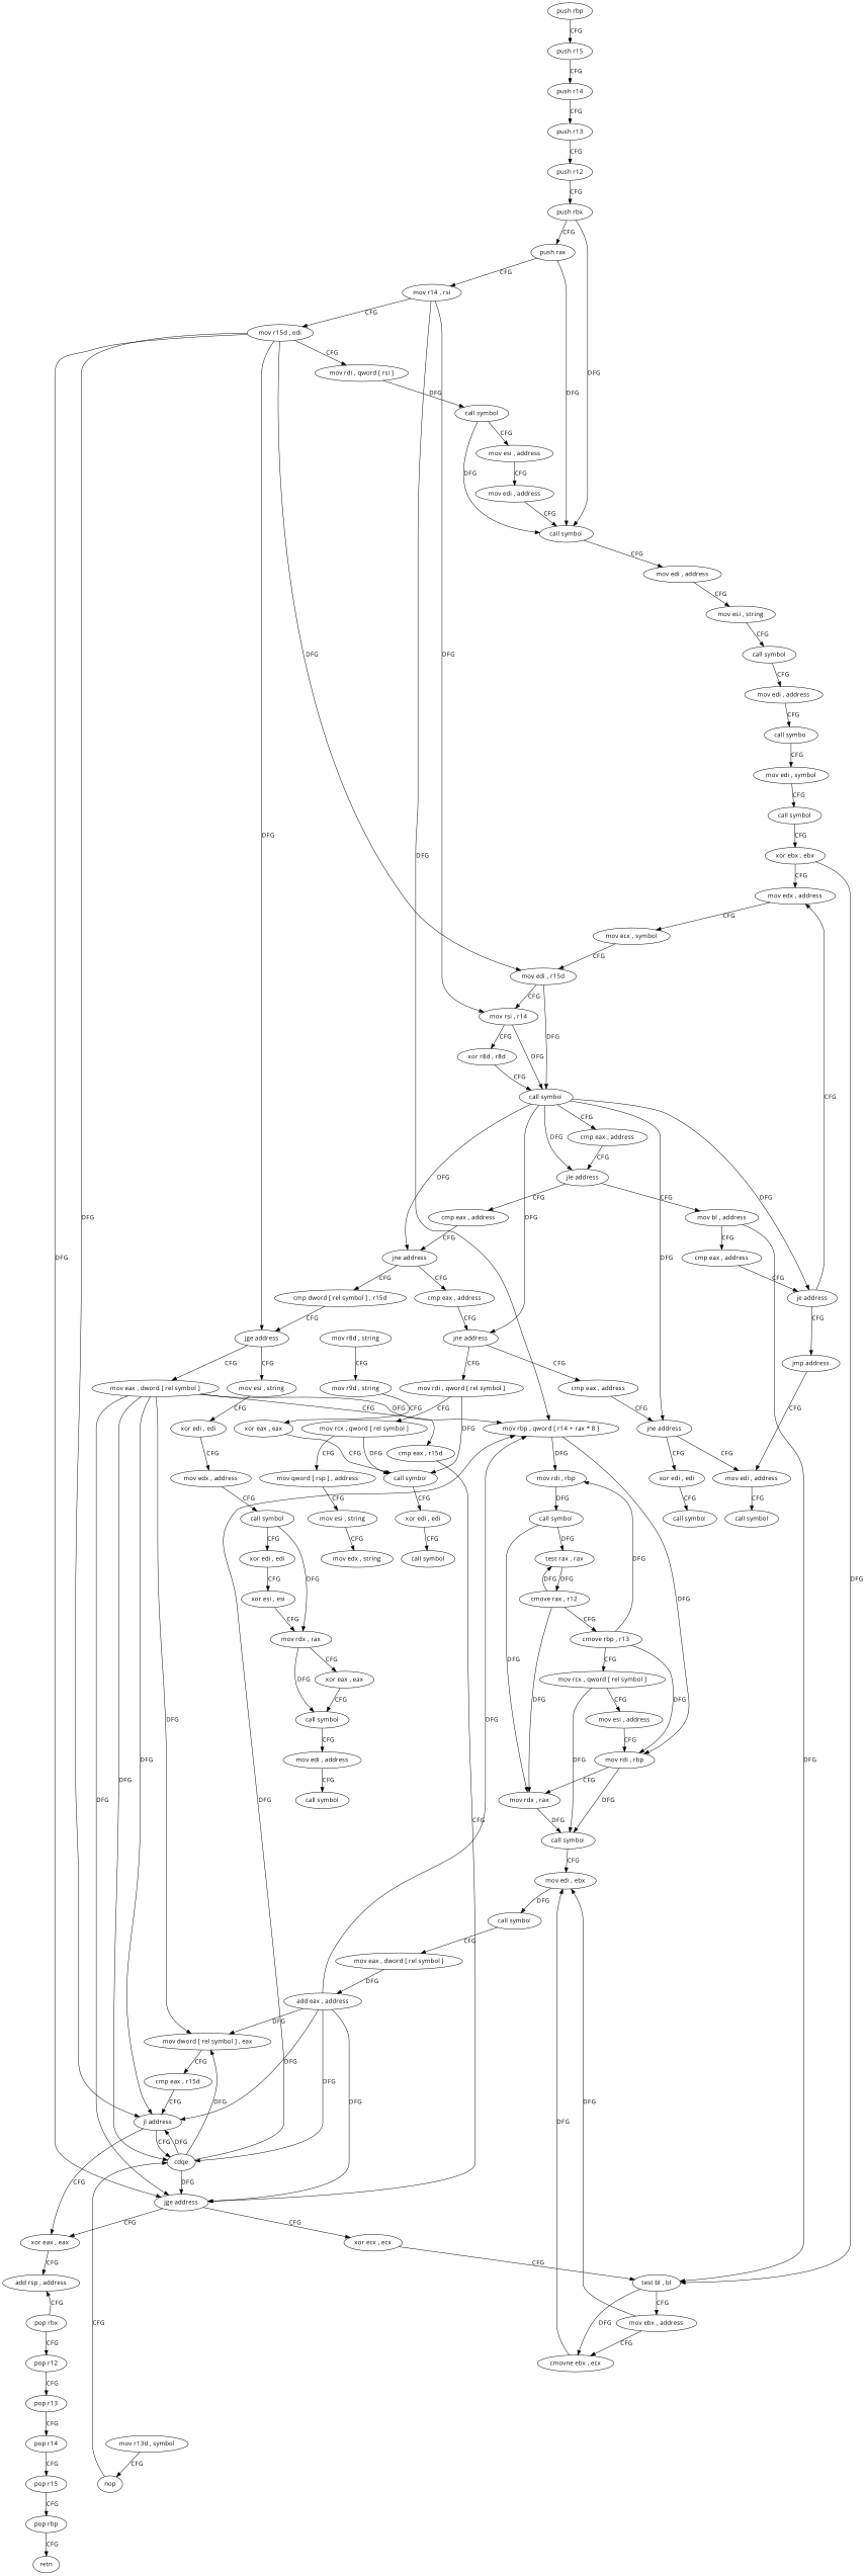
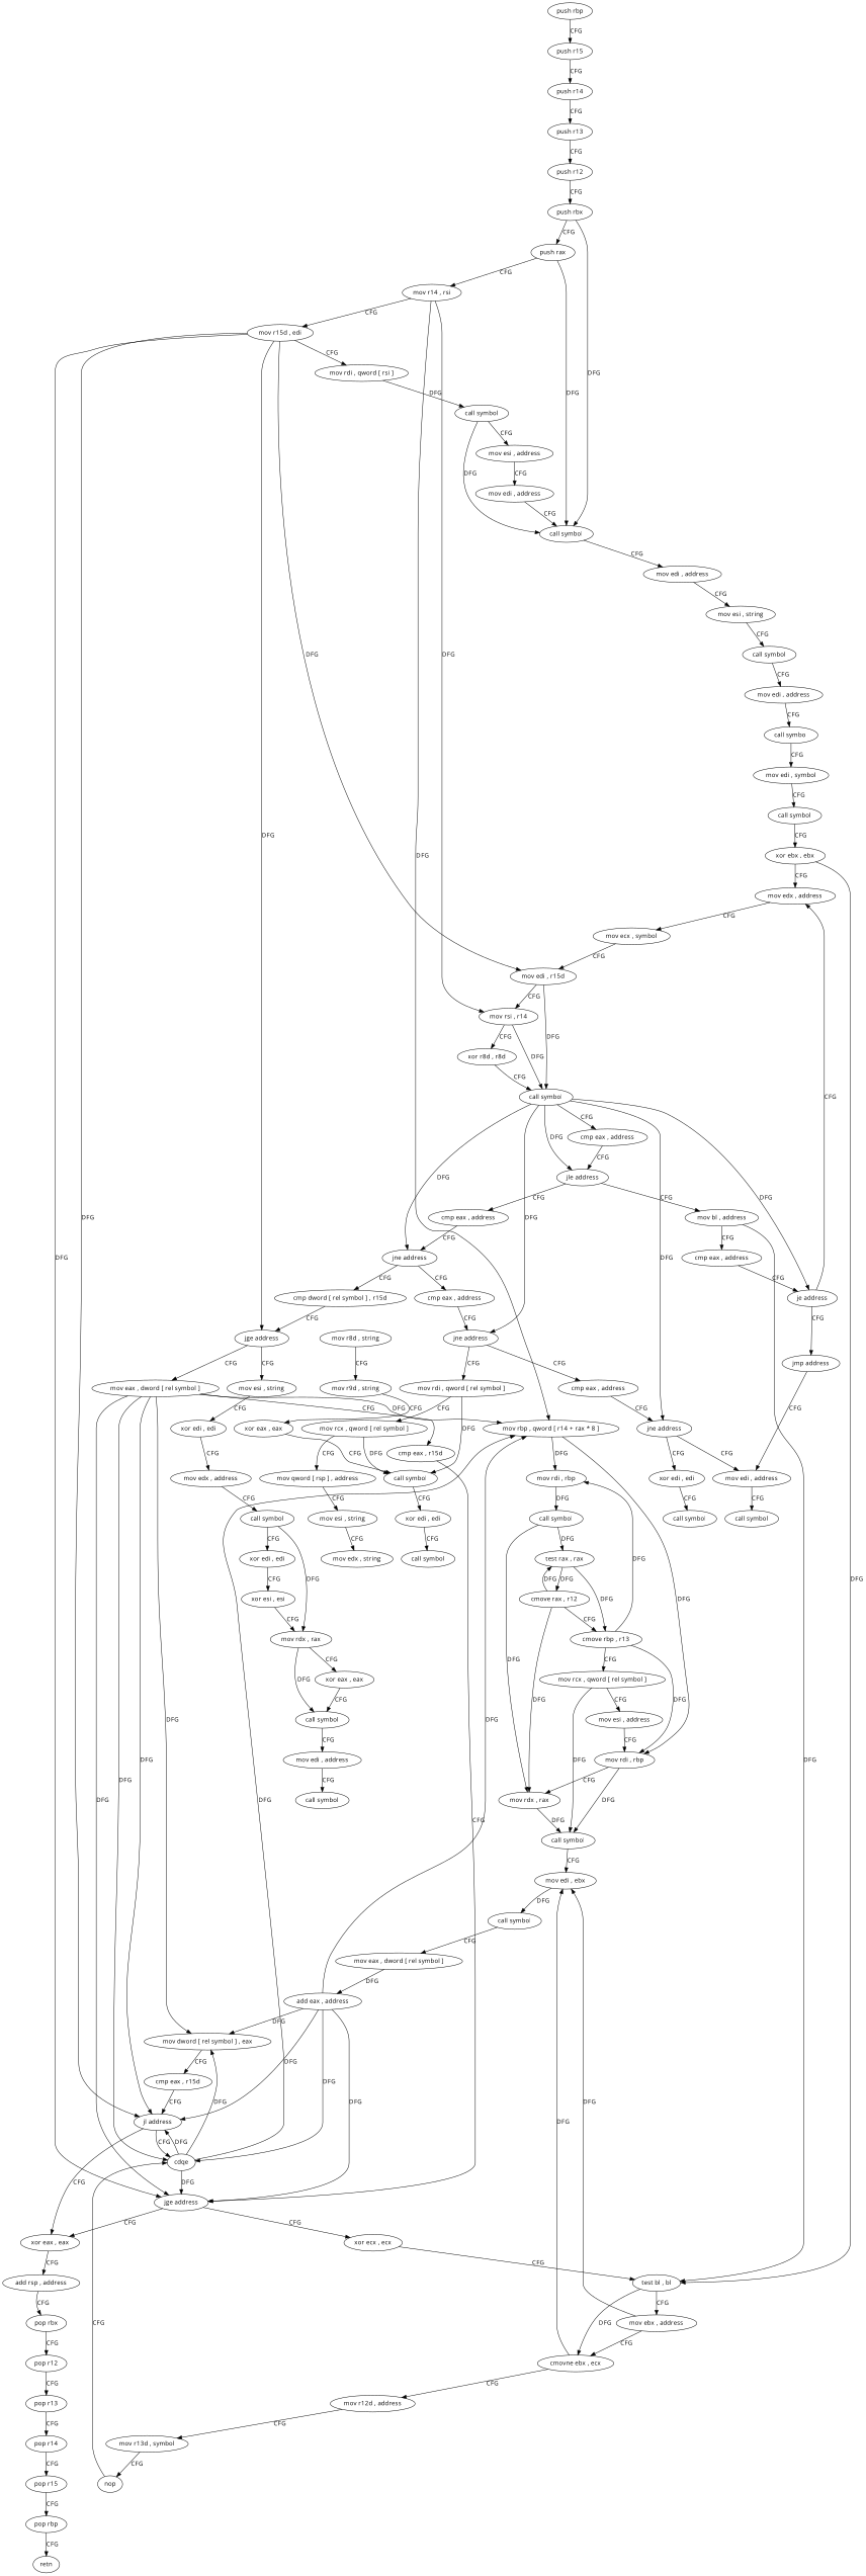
  digraph {
    fontname="Open Sans"
    node [fontname="Open Sans"]
    edge [fontname="Open Sans"]
    n1 [label="push rbp"]
    n2 [label="push r15"]
    n3 [label="push r14"]
    n4 [label="push r13"]
    n5 [label="push r12"]
    n6 [label="push rbx"]
    n7 [label="push rax"]
    n8 [label="call symbol"]
    n9 [label="mov r14 , rsi"]
    n10 [label="mov edi , address"]
    n11 [label="mov r15d , edi"]
    n12 [label="mov rsi , r14"]
    n13 [label="mov rbp , qword [ r14 + rax * 8 ]"]
    n14 [label="mov rdi , qword [ rsi ]"]
    n15 [label="jge address"]
    n16 [label="mov edi , r15d"]
    n17 [label="jge address"]
    n18 [label="jl address"]
    n19 [label="call symbol"]
    n20 [label="xor r8d , r8d"]
    n21 [label="mov rdi , rbp"]
    n22 [label="mov rdi , rbp"]
    n23 [label="call symbol"]
    n24 [label="mov esi , string"]
    n25 [label="mov eax , dword [ rel symbol ]"]
    n26 [label="xor eax , eax"]
    n27 [label="xor ecx , ecx"]
    n28 [label=cdqe]
    n29 [label="mov esi , address"]
    n30 [label="mov edi , address"]
    n31 [label="mov esi , string"]
    n32 [label="call symbol"]
    n33 [label="mov edi , address"]
    n34 [label="call symbol"]
    n35 [label="mov edi , symbol"]
    n36 [label="call symbol"]
    n37 [label="xor ebx , ebx"]
    n38 [label="mov edx , address"]
    n39 [label="test bl , bl"]
    n40 [label="mov ecx , symbol"]
    n41 [label="mov ebx , address"]
    n42 [label="cmovne ebx , ecx"]
    n43 [label="cmp eax , address"]
    n44 [label="jne address"]
    n45 [label="cmp eax , address"]
    n46 [label="cmp dword [ rel symbol ] , r15d"]
    n47 [label="jne address"]
    n48 [label="cmp eax , address"]
    n49 [label="mov rdi , qword [ rel symbol ]"]
    n50 [label="mov bl , address"]
    n51 [label="cmp eax , address"]
    n52 [label="je address"]
    n53 [label="jmp address"]
    n54 [label="mov edi , address"]
    n55 [label="call symbol"]
    n56 [label="jne address"]
    n57 [label="mov rcx , qword [ rel symbol ]"]
    n58 [label="call symbol"]
    n59 [label="xor edi , edi"]
    n60 [label="mov qword [ rsp ] , address"]
    n61 [label="xor edi , edi"]
    n62 [label="xor edi , edi"]
    n63 [label="cmp eax , r15d"]
    n64 [label="mov dword [ rel symbol ] , eax"]
    n65 [label="mov edx , address"]
    n66 [label="cmp eax , r15d"]
    n67 [label="cmp eax , address"]
    n68 [label="jle address"]
    n69 [label="call symbol"]
    n70 [label="mov esi , string"]
    n71 [label="mov edx , string"]
    n72 [label="mov r8d , string"]
    n73 [label="mov r9d , string"]
    n74 [label="xor eax , eax"]
    n75 [label="call symbol"]
    n76 [label="call symbol"]
    n77 [label="xor edi , edi"]
    n78 [label="mov rdx , rax"]
    n79 [label="xor esi , esi"]
    n80 [label="xor eax , eax"]
    n81 [label="call symbol"]
    n82 [label="mov edi , address"]
    n83 [label="call symbol"]
    n84 [label="add rsp , address"]
    n85 [label="pop rbx"]
    n86 [label="pop r12"]
    n87 [label="pop r13"]
    n88 [label="pop r14"]
    n89 [label="pop r15"]
    n90 [label="pop rbp"]
    n91 [label=retn]
    n92 [label="mov edi , ebx"]
+   n93 [label="mov r12d , address"]
    n94 [label="call symbol"]
    n95 [label="mov r13d , symbol"]
    n96 [label=nop]
    n97 [label="call symbol"]
    n98 [label="mov rdx , rax"]
    n99 [label="call symbol"]
    n100 [label="test rax , rax"]
    n101 [label="cmove rax , r12"]
    n102 [label="cmove rbp , r13"]
    n103 [label="mov rcx , qword [ rel symbol ]"]
    n104 [label="mov esi , address"]
    n105 [label="mov eax , dword [ rel symbol ]"]
    n106 [label="add eax , address"]
    n1 -> n2 [label=CFG]
    n2 -> n3 [label=CFG]
    n3 -> n4 [label=CFG]
    n4 -> n5 [label=CFG]
    n5 -> n6 [label=CFG]
    n6 -> n7 [label=CFG]
    n6 -> n8 [label=DFG]
    n7 -> n8 [label=DFG]
    n7 -> n9 [label=CFG]
    n8 -> n10 [label=CFG]
    n9 -> n11 [label=CFG]
    n9 -> n12 [label=DFG]
    n9 -> n13 [label=DFG]
    n10 -> n31 [label=CFG]
    n11 -> n14 [label=CFG]
    n11 -> n15 [label=DFG]
    n11 -> n16 [label=DFG]
    n11 -> n17 [label=DFG]
    n11 -> n18 [label=DFG]
    n12 -> n19 [label=DFG]
    n12 -> n20 [label=CFG]
    n13 -> n21 [label=DFG]
    n13 -> n22 [label=DFG]
    n14 -> n23 [label=DFG]
    n15 -> n24 [label=CFG]
    n15 -> n25 [label=CFG]
    n16 -> n12 [label=CFG]
    n16 -> n19 [label=DFG]
    n17 -> n26 [label=CFG]
    n17 -> n27 [label=CFG]
    n18 -> n26 [label=CFG]
    n18 -> n28 [label=CFG]
    n19 -> n44 [label=DFG]
    n19 -> n47 [label=DFG]
    n19 -> n52 [label=DFG]
    n19 -> n56 [label=DFG]
    n19 -> n67 [label=CFG]
    n19 -> n68 [label=DFG]
    n20 -> n19 [label=CFG]
    n21 -> n97 [label=DFG]
    n22 -> n98 [label=CFG]
    n22 -> n99 [label=DFG]
    n23 -> n8 [label=DFG]
    n23 -> n29 [label=CFG]
    n24 -> n62 [label=CFG]
    n25 -> n13 [label=DFG]
    n25 -> n17 [label=DFG]
    n25 -> n18 [label=DFG]
    n25 -> n28 [label=DFG]
    n25 -> n63 [label=CFG]
    n25 -> n64 [label=DFG]
    n26 -> n84 [label=CFG]
    n27 -> n39 [label=CFG]
    n28 -> n13 [label=DFG]
    n28 -> n17 [label=DFG]
    n28 -> n18 [label=DFG]
    n28 -> n64 [label=DFG]
    n29 -> n30 [label=CFG]
    n30 -> n8 [label=CFG]
    n31 -> n32 [label=CFG]
    n32 -> n33 [label=CFG]
    n33 -> n34 [label=CFG]
    n34 -> n35 [label=CFG]
    n35 -> n36 [label=CFG]
    n36 -> n37 [label=CFG]
    n37 -> n38 [label=CFG]
    n37 -> n39 [label=DFG]
    n38 -> n40 [label=CFG]
    n39 -> n41 [label=CFG]
    n39 -> n42 [label=DFG]
    n40 -> n16 [label=CFG]
    n41 -> n42 [label=CFG]
    n41 -> n92 [label=DFG]
    n42 -> n92 [label=DFG]
+   n42 -> n93 [label=CFG]
    n43 -> n44 [label=CFG]
    n44 -> n45 [label=CFG]
    n44 -> n46 [label=CFG]
    n45 -> n47 [label=CFG]
    n46 -> n15 [label=CFG]
    n47 -> n48 [label=CFG]
    n47 -> n49 [label=CFG]
    n48 -> n56 [label=CFG]
    n49 -> n57 [label=CFG]
    n49 -> n58 [label=DFG]
    n50 -> n39 [label=DFG]
    n50 -> n51 [label=CFG]
    n51 -> n52 [label=CFG]
    n52 -> n38 [label=CFG]
    n52 -> n53 [label=CFG]
    n53 -> n54 [label=CFG]
    n54 -> n55 [label=CFG]
    n56 -> n54 [label=CFG]
    n56 -> n59 [label=CFG]
    n57 -> n58 [label=DFG]
    n57 -> n60 [label=CFG]
    n58 -> n61 [label=CFG]
    n59 -> n69 [label=CFG]
    n60 -> n70 [label=CFG]
    n61 -> n75 [label=CFG]
    n62 -> n65 [label=CFG]
    n63 -> n17 [label=CFG]
    n64 -> n66 [label=CFG]
    n65 -> n76 [label=CFG]
    n66 -> n18 [label=CFG]
    n67 -> n68 [label=CFG]
    n68 -> n43 [label=CFG]
    n68 -> n50 [label=CFG]
    n70 -> n71 [label=CFG]
    n72 -> n73 [label=CFG]
    n73 -> n74 [label=CFG]
    n74 -> n58 [label=CFG]
    n76 -> n77 [label=CFG]
    n76 -> n78 [label=DFG]
    n77 -> n79 [label=CFG]
    n78 -> n80 [label=CFG]
    n78 -> n81 [label=DFG]
    n79 -> n78 [label=CFG]
    n80 -> n81 [label=CFG]
    n81 -> n82 [label=CFG]
    n82 -> n83 [label=CFG]
-   n85 -> n84 [label=CFG]
+   n84 -> n85 [label=CFG]
    n85 -> n86 [label=CFG]
    n86 -> n87 [label=CFG]
    n87 -> n88 [label=CFG]
    n88 -> n89 [label=CFG]
    n89 -> n90 [label=CFG]
    n90 -> n91 [label=CFG]
    n92 -> n94 [label=DFG]
+   n93 -> n95 [label=CFG]
    n94 -> n105 [label=CFG]
    n95 -> n96 [label=CFG]
    n96 -> n28 [label=CFG]
    n97 -> n98 [label=DFG]
    n97 -> n100 [label=DFG]
    n98 -> n99 [label=DFG]
    n99 -> n92 [label=CFG]
    n100 -> n101 [label=DFG]
+   n100 -> n102 [label=DFG]
    n101 -> n98 [label=DFG]
    n101 -> n100 [label=DFG]
    n101 -> n102 [label=CFG]
    n102 -> n21 [label=DFG]
    n102 -> n22 [label=DFG]
    n102 -> n103 [label=CFG]
    n103 -> n99 [label=DFG]
    n103 -> n104 [label=CFG]
    n104 -> n22 [label=CFG]
    n105 -> n106 [label=DFG]
    n106 -> n13 [label=DFG]
    n106 -> n17 [label=DFG]
    n106 -> n18 [label=DFG]
    n106 -> n28 [label=DFG]
    n106 -> n64 [label=DFG]
  }
